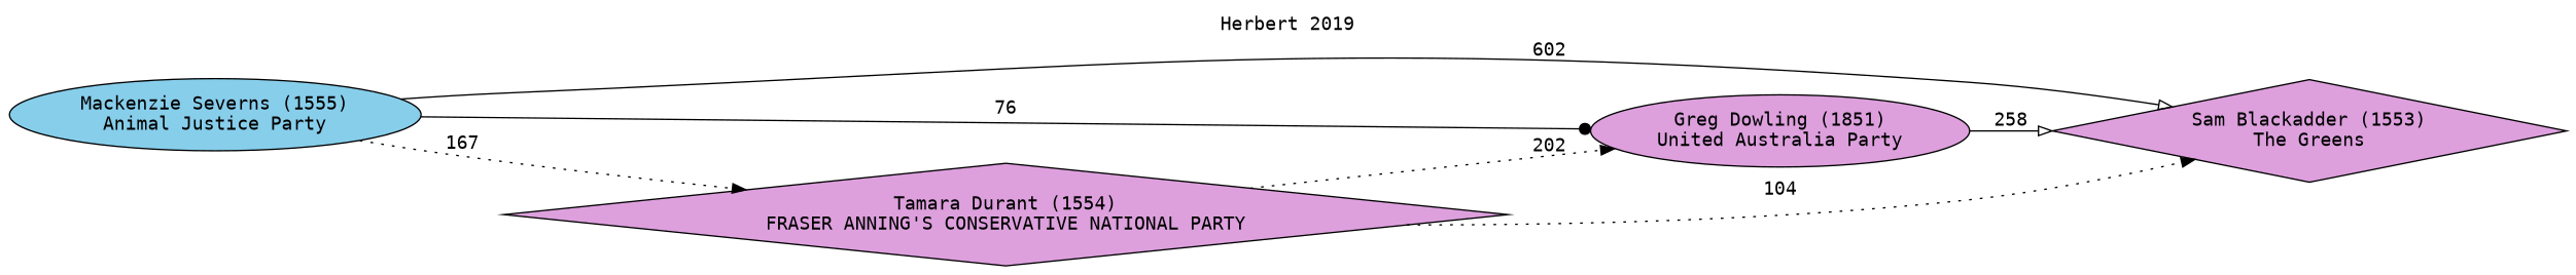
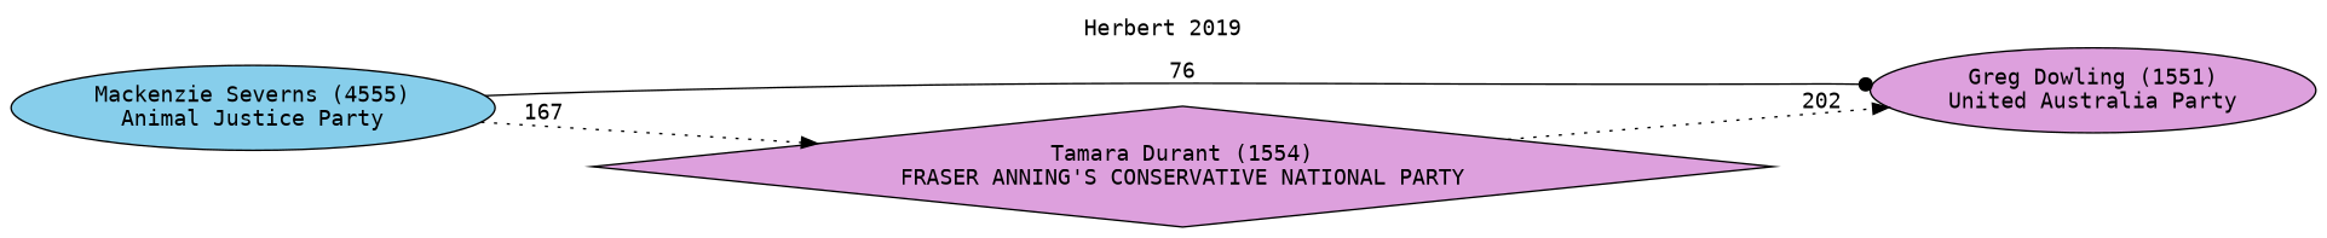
  digraph {
    fontname="DejaVu Sans Mono"
    label="Herbert 2019"
    labelloc=t
    mclimit=10
    rankdir=LR
    node [fillcolor=plum fontname="DejaVu Sans Mono" shape=ellipse style=filled]
    edge [arrowhead=normal fontname="DejaVu Sans Mono" style=solid]
-   n1 [label="Greg Dowling (1851)\nUnited Australia Party"]
-   n2 [label="Sam Blackadder (1553)\nThe Greens" shape=diamond]
-   n3 [fillcolor=skyblue label="Mackenzie Severns (1555)\nAnimal Justice Party"]
+   n1 [label="Greg Dowling (1551)\nUnited Australia Party"]
+   n3 [fillcolor=skyblue label="Mackenzie Severns (4555)\nAnimal Justice Party"]
    n4 [label="Tamara Durant (1554)\nFRASER ANNING'S CONSERVATIVE NATIONAL PARTY" shape=diamond]
-   n1 -> n2 [arrowhead=onormal label=258]
    n3 -> n1 [arrowhead=dot label=76]
-   n3 -> n2 [arrowhead=onormal label=602]
    n3 -> n4 [label=167 style=dotted]
    n4 -> n1 [label=202 style=dotted]
-   n4 -> n2 [label=104 style=dotted]
  }
